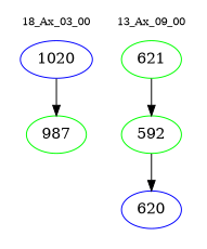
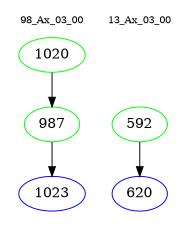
  digraph {
    node [color=green]
    edge [color=black]
-   n1 [color=blue label=1020]
+   n1 [label=1020]
    n2 [label=987]
-   n4 [label=621]
+   n3 [color=blue label=1023]
    n5 [label=592]
    n6 [color=blue label=620]
    subgraph cluster_1 {
      color=white
      fontsize=10
-     label="18_Ax_03_00"
+     label="98_Ax_03_00"
      n1
      n2
+     n3
    }
    subgraph cluster_2 {
      color=white
      fontsize=10
-     label="13_Ax_09_00"
-     n4
+     label="13_Ax_03_00"
      n5
      n6
    }
    n1 -> n2
-   n4 -> n5
+   n2 -> n3
    n5 -> n6
  }
